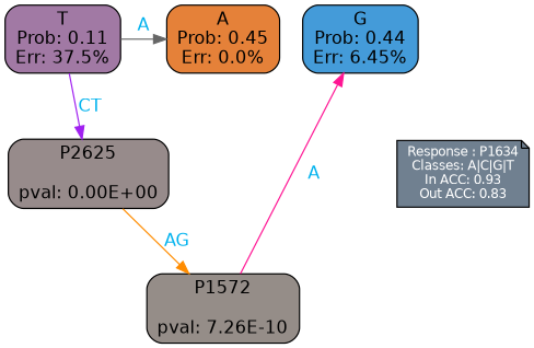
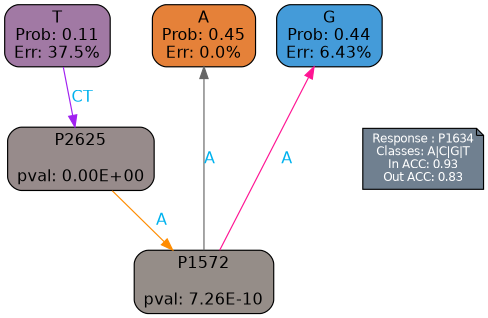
  digraph {
    ranksep=equally
    splines=polylines
    node [color=black fontname=helvetica shape=box style="filled, rounded"]
    edge [fontcolor=deepskyblue2 fontname=helvetica]
    n1 [fillcolor="#e58139" label="A\nProb: 0.45\nErr: 0.0%"]
-   n2 [fillcolor="#449bd9" label="G\nProb: 0.44\nErr: 6.45%"]
+   n2 [fillcolor="#449bd9" label="G\nProb: 0.44\nErr: 6.43%"]
    n3 [fillcolor="#a179a4" label="T\nProb: 0.11\nErr: 37.5%"]
    n4 [align=left fillcolor=slategray fontcolor=white fontsize=10 label="Response : P1634\nClasses: A|C|G|T\nIn ACC: 0.93\nOut ACC: 0.83\n" shape=note style=filled]
    n5 [fillcolor="#978b8b" label="P2625\n\npval: 0.00E+00"]
    n6 [fillcolor="#958d88" label="P1572\n\npval: 7.26E-10"]
    subgraph sub_1 {
      rank=same
      n1
      n2
      n3
    }
    subgraph sub_2 {
      rank=same
      n4
      n5
    }
    n3 -> n5 [color=purple label=CT]
-   n5 -> n6 [color=darkorange label=AG]
-   n3 -> n1 [color=gray40 label=A]
+   n5 -> n6 [color=darkorange label=A]
+   n6 -> n1 [color=gray40 label=A]
    n6 -> n2 [color=deeppink label=A]
  }
